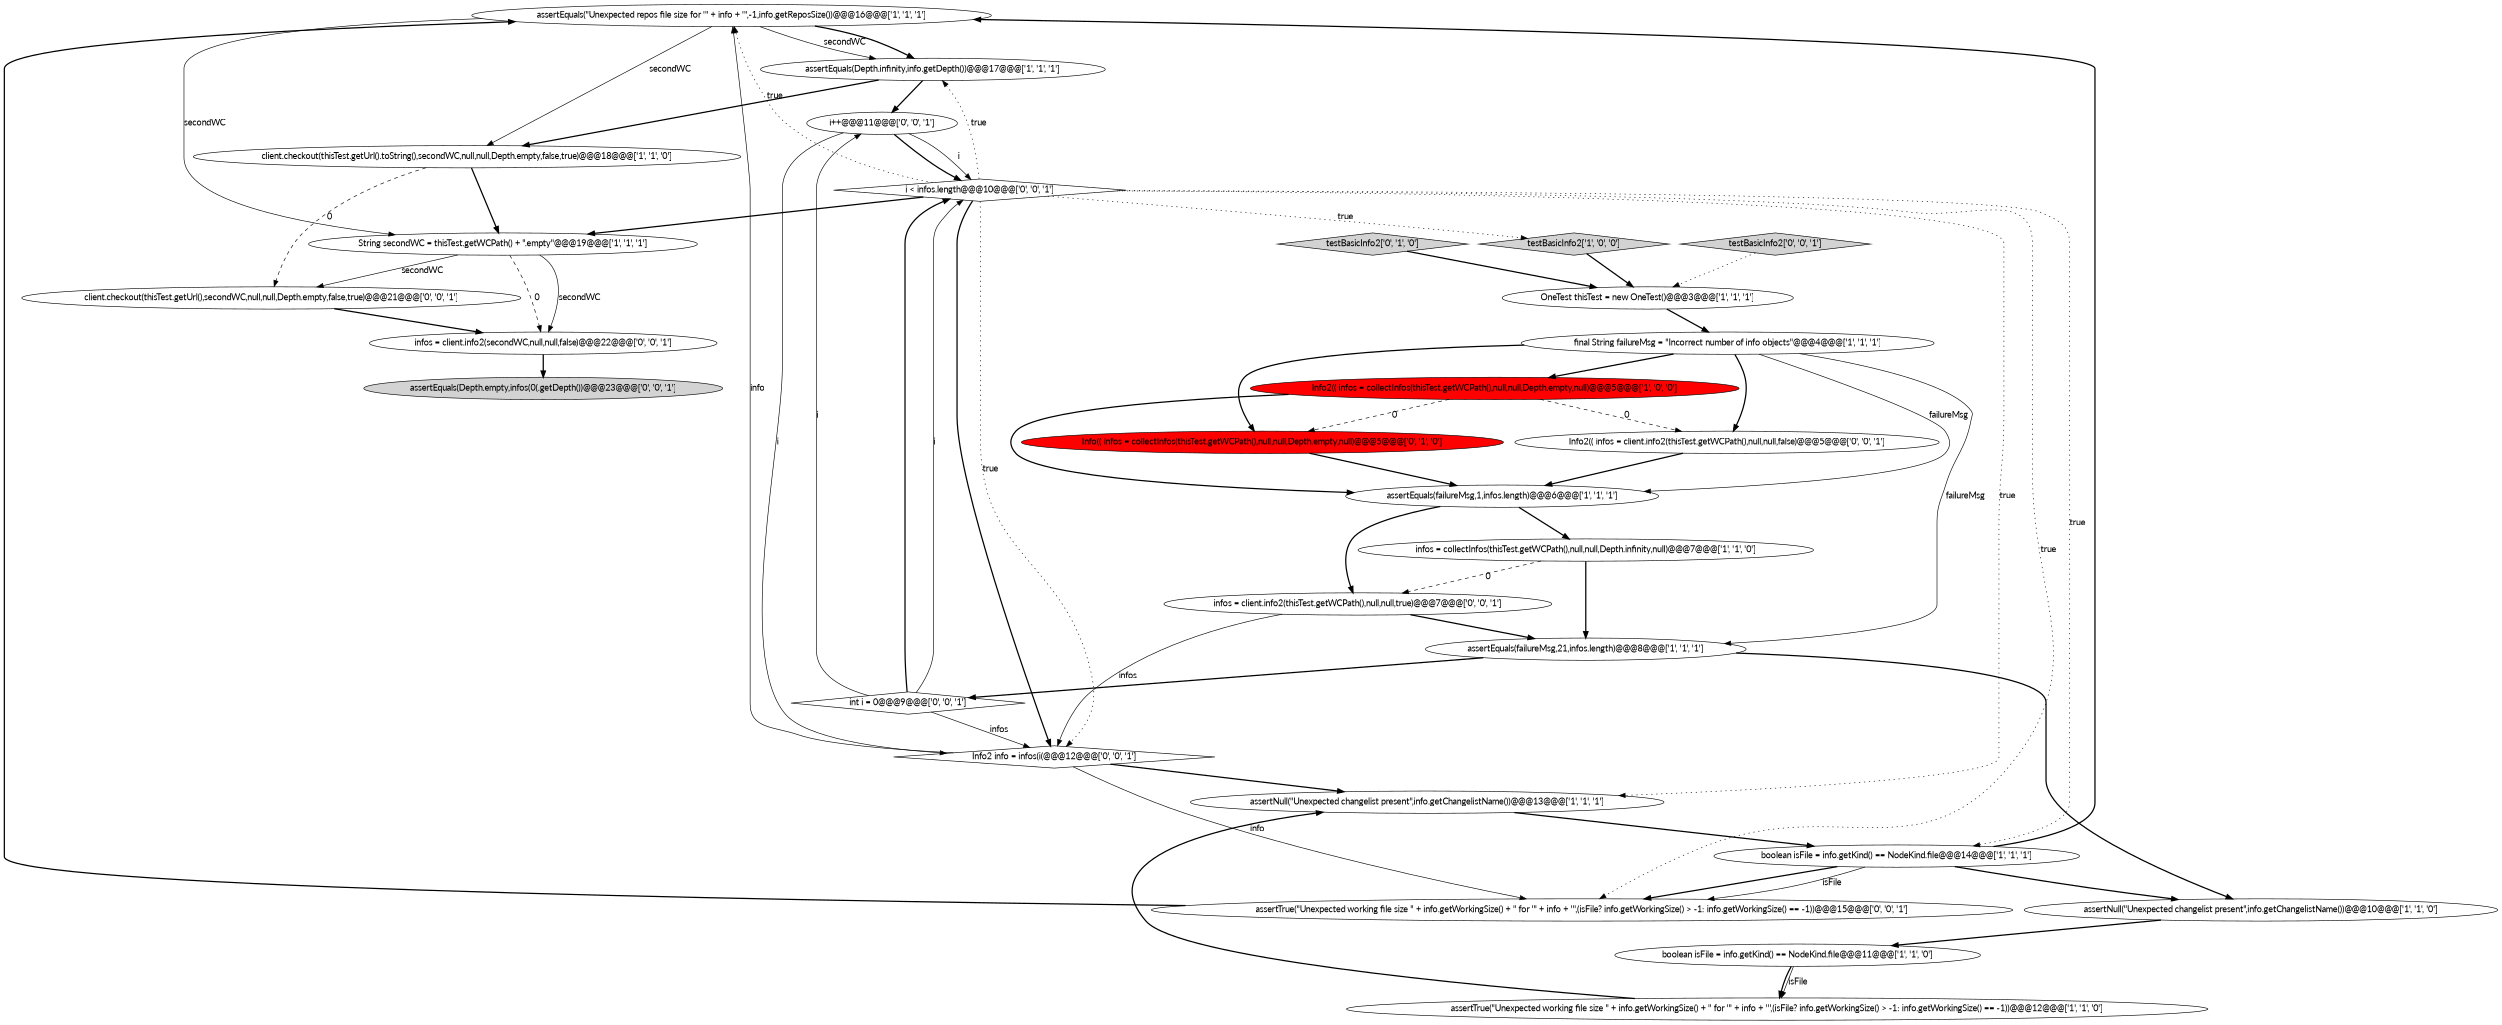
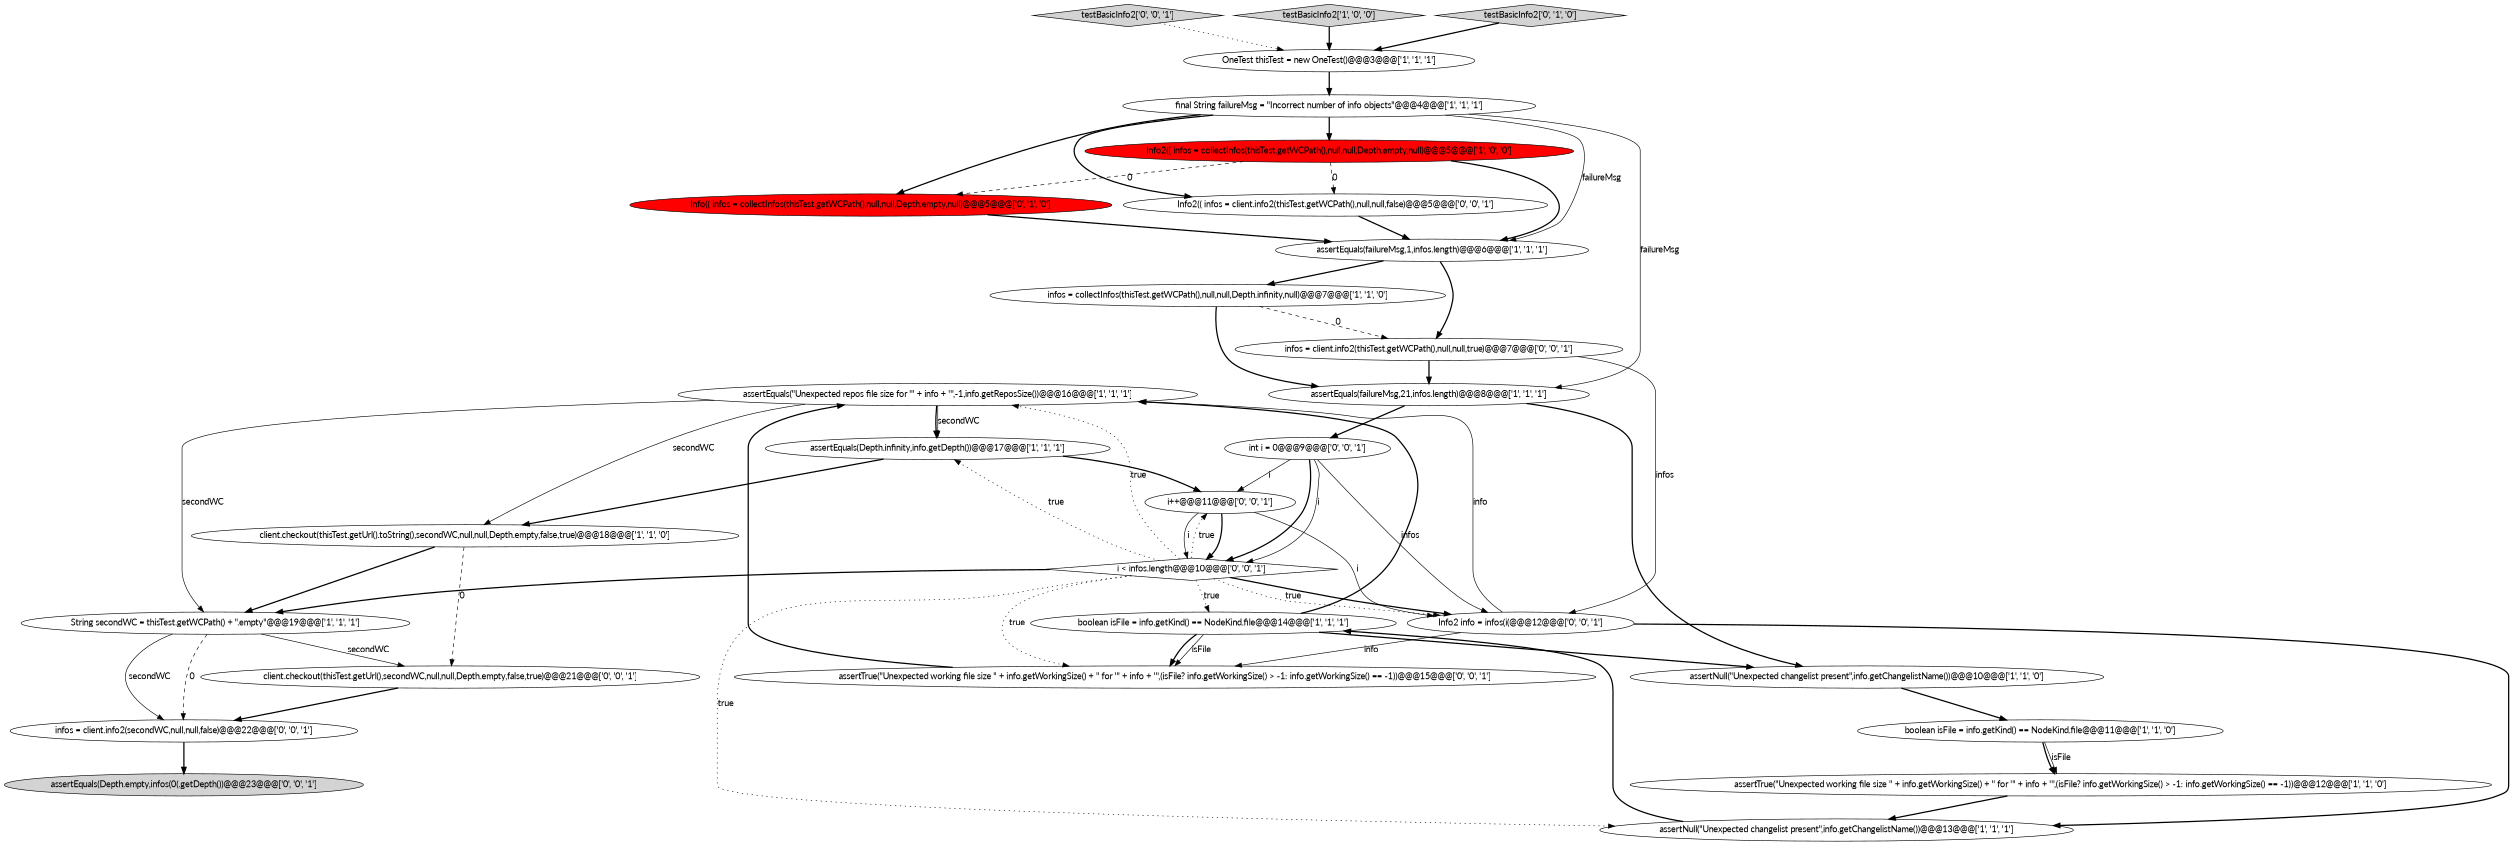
  digraph {
    fontname=Lato
    node [fillcolor=white fontname=Lato shape=ellipse style=filled]
    edge [fontname=Lato style=bold]
    n1 [label="assertEquals(\"Unexpected repos file size for '\" + info + ''',-1,info.getReposSize())@@@16@@@['1', '1', '1']"]
    n2 [label="client.checkout(thisTest.getUrl().toString(),secondWC,null,null,Depth.empty,false,true)@@@18@@@['1', '1', '0']"]
    n3 [label="String secondWC = thisTest.getWCPath() + \".empty\"@@@19@@@['1', '1', '1']"]
    n4 [label="assertEquals(Depth.infinity,info.getDepth())@@@17@@@['1', '1', '1']"]
    n5 [label="client.checkout(thisTest.getUrl(),secondWC,null,null,Depth.empty,false,true)@@@21@@@['0', '0', '1']"]
    n6 [label="infos = client.info2(secondWC,null,null,false)@@@22@@@['0', '0', '1']"]
    n7 [label="i++@@@11@@@['0', '0', '1']"]
    n8 [fillcolor=lightgray label="assertEquals(Depth.empty,infos(0(.getDepth())@@@23@@@['0', '0', '1']"]
    n9 [fillcolor=red label="Info(( infos = collectInfos(thisTest.getWCPath(),null,null,Depth.empty,null)@@@5@@@['0', '1', '0']"]
    n10 [label="assertEquals(failureMsg,1,infos.length)@@@6@@@['1', '1', '1']"]
    n11 [label="infos = client.info2(thisTest.getWCPath(),null,null,true)@@@7@@@['0', '0', '1']"]
    n12 [label="infos = collectInfos(thisTest.getWCPath(),null,null,Depth.infinity,null)@@@7@@@['1', '1', '0']"]
    n13 [label="i < infos.length@@@10@@@['0', '0', '1']" shape=diamond]
-   n14 [label="Info2 info = infos(i(@@@12@@@['0', '0', '1']" shape=diamond]
+   n14 [label="Info2 info = infos(i(@@@12@@@['0', '0', '1']"]
    n15 [label="assertTrue(\"Unexpected working file size \" + info.getWorkingSize() + \" for '\" + info + ''',(isFile? info.getWorkingSize() > -1: info.getWorkingSize() == -1))@@@15@@@['0', '0', '1']"]
    n16 [label="assertNull(\"Unexpected changelist present\",info.getChangelistName())@@@13@@@['1', '1', '1']"]
    n17 [label="boolean isFile = info.getKind() == NodeKind.file@@@14@@@['1', '1', '1']"]
-   n18 [label="int i = 0@@@9@@@['0', '0', '1']" shape=diamond]
+   n18 [label="int i = 0@@@9@@@['0', '0', '1']"]
    n19 [label="assertNull(\"Unexpected changelist present\",info.getChangelistName())@@@10@@@['1', '1', '0']"]
    n20 [label="final String failureMsg = \"Incorrect number of info objects\"@@@4@@@['1', '1', '1']"]
    n21 [label="Info2(( infos = client.info2(thisTest.getWCPath(),null,null,false)@@@5@@@['0', '0', '1']"]
    n22 [label="assertEquals(failureMsg,21,infos.length)@@@8@@@['1', '1', '1']"]
    n23 [fillcolor=red label="Info2(( infos = collectInfos(thisTest.getWCPath(),null,null,Depth.empty,null)@@@5@@@['1', '0', '0']"]
    n24 [fillcolor=lightgray label="testBasicInfo2['0', '0', '1']" shape=diamond]
    n25 [label="OneTest thisTest = new OneTest()@@@3@@@['1', '1', '1']"]
    n26 [fillcolor=lightgray label="testBasicInfo2['1', '0', '0']" shape=diamond]
    n27 [label="boolean isFile = info.getKind() == NodeKind.file@@@11@@@['1', '1', '0']"]
    n28 [label="assertTrue(\"Unexpected working file size \" + info.getWorkingSize() + \" for '\" + info + ''',(isFile? info.getWorkingSize() > -1: info.getWorkingSize() == -1))@@@12@@@['1', '1', '0']"]
    n29 [fillcolor=lightgray label="testBasicInfo2['0', '1', '0']" shape=diamond]
    n1 -> n2 [label=secondWC style=solid]
    n1 -> n3 [label=secondWC style=solid]
    n1 -> n4 [label=secondWC style=solid]
    n1 -> n4
    n2 -> n3
    n2 -> n5 [label=0 style=dashed]
    n3 -> n5 [label=secondWC style=solid]
    n3 -> n6 [label=secondWC style=solid]
    n3 -> n6 [label=0 style=dashed]
    n4 -> n2
    n4 -> n7
    n5 -> n6
    n6 -> n8
    n7 -> n13
    n7 -> n13 [label=i style=solid]
    n7 -> n14 [label=i style=solid]
    n9 -> n10
    n10 -> n11
    n10 -> n12
    n11 -> n14 [label=infos style=solid]
    n11 -> n22
    n12 -> n11 [label=0 style=dashed]
    n12 -> n22
    n13 -> n1 [label=true style=dotted]
    n13 -> n3
    n13 -> n4 [label=true style=dotted]
-   n13 -> n26 [label=true style=dotted]
+   n13 -> n7 [label=true style=dotted]
    n13 -> n14 [label=true style=dotted]
    n13 -> n14
    n13 -> n15 [label=true style=dotted]
    n13 -> n16 [label=true style=dotted]
    n13 -> n17 [label=true style=dotted]
    n14 -> n1 [label=info style=solid]
    n14 -> n15 [label=info style=solid]
    n14 -> n16
    n15 -> n1
    n16 -> n17
    n17 -> n1
    n17 -> n15 [label=isFile style=solid]
    n17 -> n15
    n17 -> n19
    n18 -> n7 [label=i style=solid]
    n18 -> n13
    n18 -> n13 [label=i style=solid]
    n18 -> n14 [label=infos style=solid]
    n19 -> n27
    n20 -> n9
    n20 -> n10 [label=failureMsg style=solid]
    n20 -> n21
    n20 -> n22 [label=failureMsg style=solid]
    n20 -> n23
    n21 -> n10
    n22 -> n18
    n22 -> n19
    n23 -> n9 [label=0 style=dashed]
    n23 -> n10
    n23 -> n21 [label=0 style=dashed]
    n24 -> n25 [style=dotted]
    n25 -> n20
    n26 -> n25
    n27 -> n28 [label=isFile style=solid]
    n27 -> n28
    n28 -> n16
    n29 -> n25
  }
